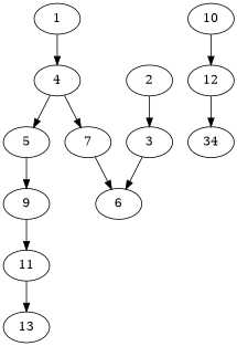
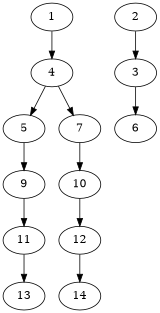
  digraph {
    1 [alpha=0.05 expect_size=1297559918483603456]
    4 [alpha=0.04 expect_size=2141802510073987072]
    2 [alpha=0.08 expect_size=12199940045891772]
    3 [alpha=0.09 expect_size=121359034865700]
    6 [alpha=0.02 expect_size=546112128215422]
    5 [alpha=0.15 expect_size=2120064615016365]
    7 [alpha=0.18 expect_size=4716740625358684]
    9 [alpha=0.12 expect_size=6832093473021390]
    10 [alpha=0.16 expect_size=301882236024104]
    11 [alpha=0.07 expect_size=366211979559981]
    12 [alpha=0.17 expect_size=1997885623345325]
    13 [alpha=0.00 expect_size=821359733725559]
-   14 [alpha=0.01 expect_size=13631539996707574 label=34]
+   14 [alpha=0.01 expect_size=13631539996707574]
    1 -> 4
    4 -> 5
    4 -> 7
    2 -> 3
    3 -> 6
    5 -> 9
-   7 -> 6
+   7 -> 10
    9 -> 11
    10 -> 12
    11 -> 13
    12 -> 14
  }
